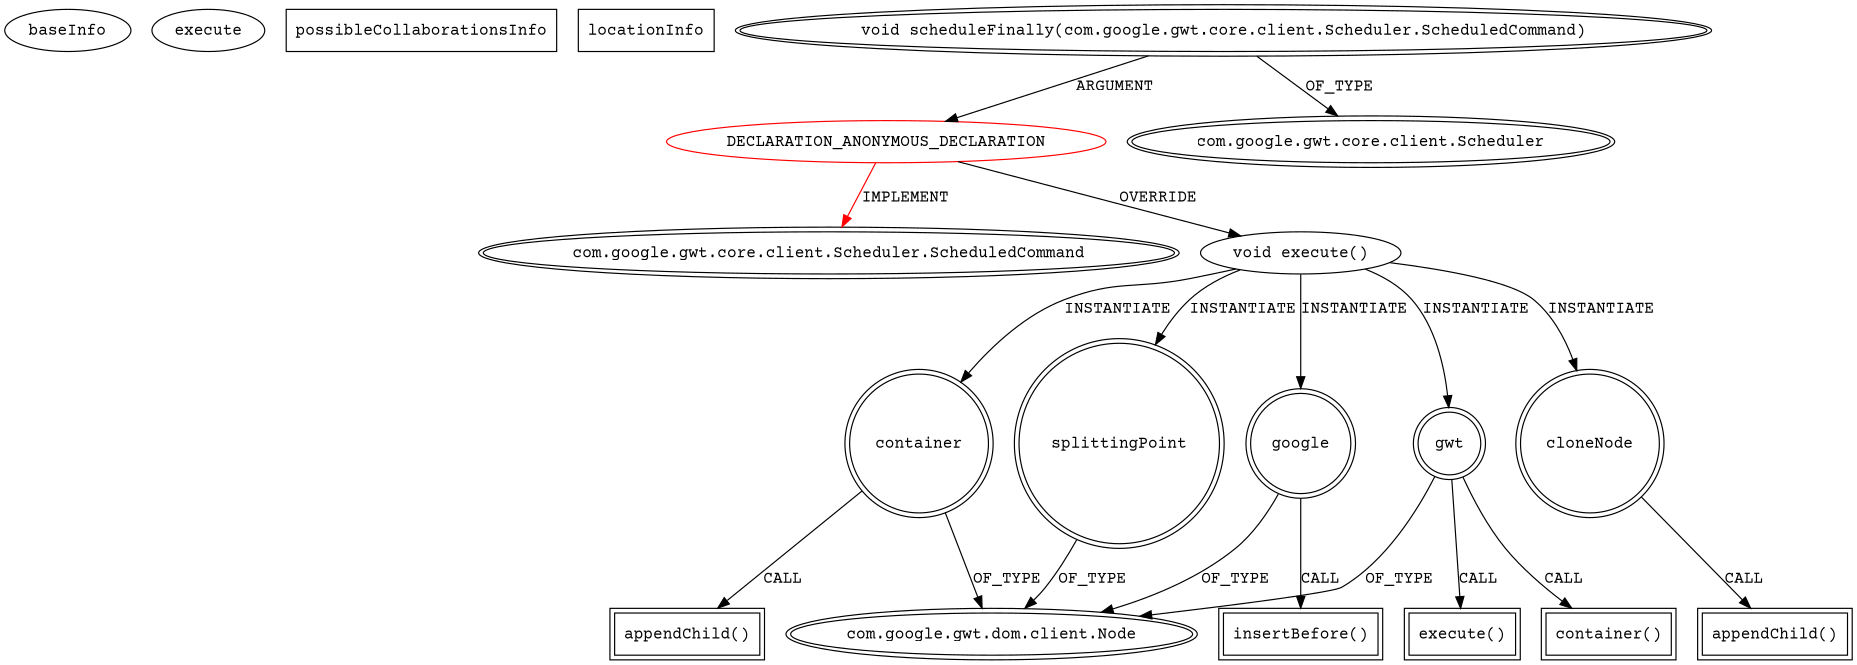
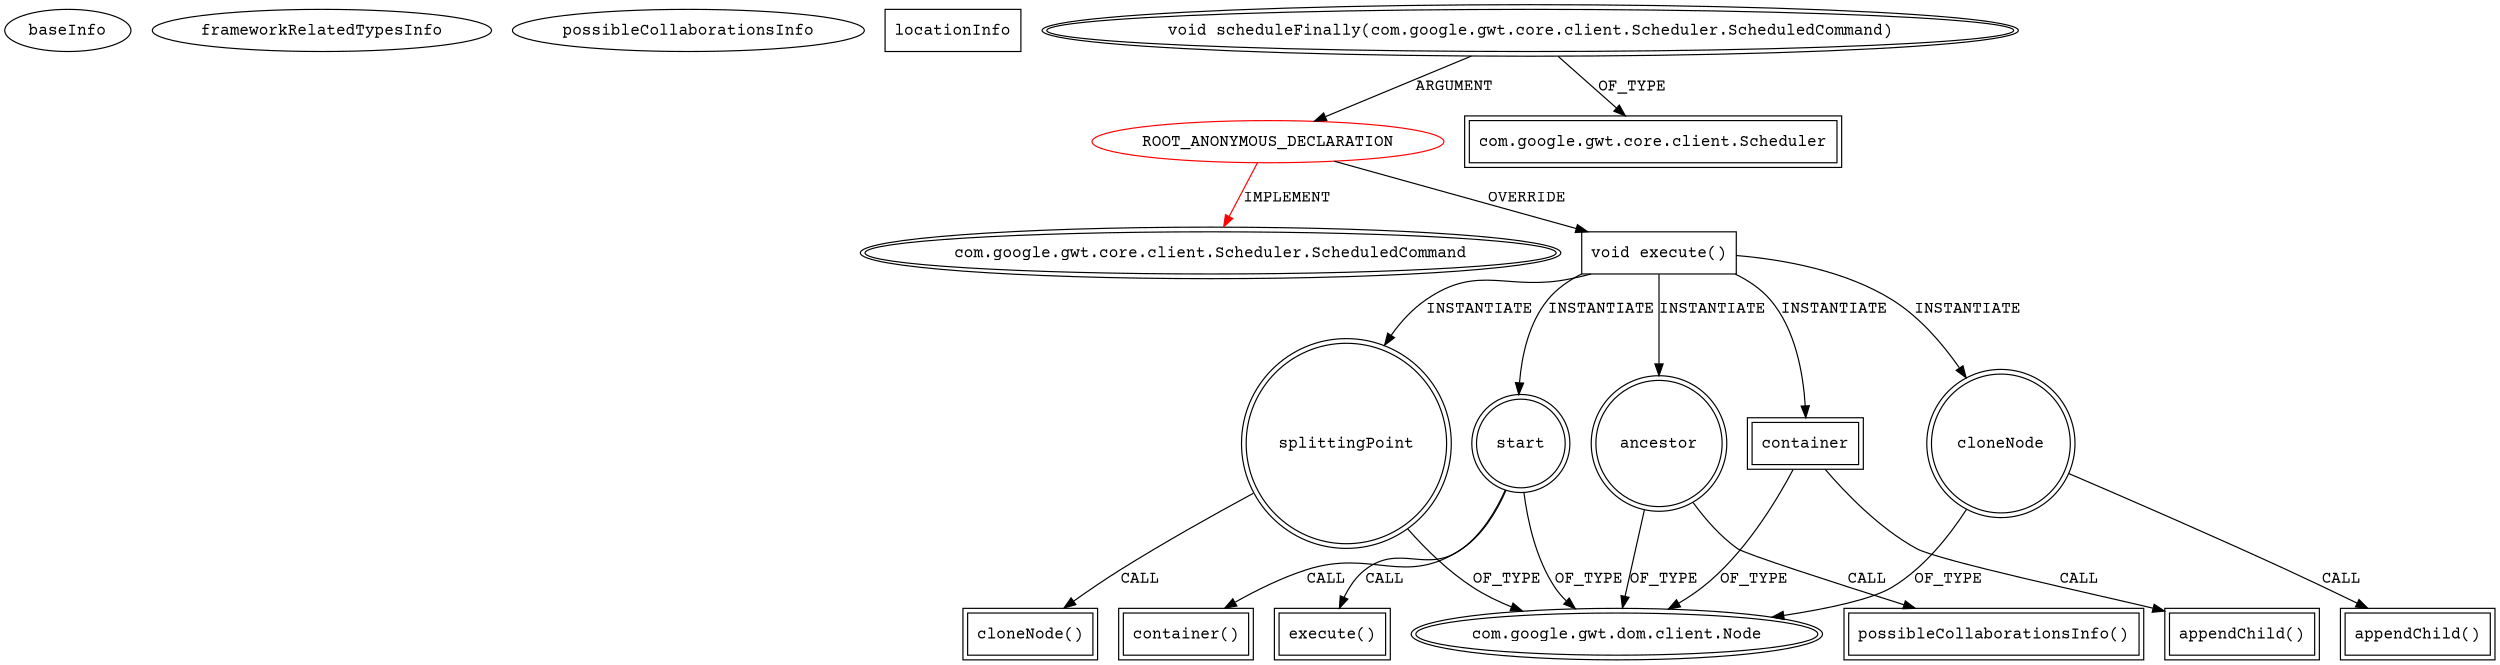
  digraph {
    fontname="Courier Prime"
    node [fontname="Courier Prime" isFrameworkType=true vertexType=INSIDE_CALL peripheries=2]
    edge [fontname="Courier Prime"]
    baseInfo [category=extension_graph graphId=1248 isAnonymous=true possibleRelation=false isFrameworkType="" vertexType="" peripheries=""]
-   frameworkRelatedTypesInfo [0="com.google.gwt.core.client.Scheduler.ScheduledCommand" label=execute isFrameworkType="" vertexType="" peripheries=""]
-   possibleCollaborationsInfo [shape=box isFrameworkType="" vertexType="" peripheries=""]
+   frameworkRelatedTypesInfo [0="com.google.gwt.core.client.Scheduler.ScheduledCommand" isFrameworkType="" vertexType="" peripheries=""]
+   possibleCollaborationsInfo [isFrameworkType="" vertexType="" peripheries=""]
    locationInfo [contextSignature="void insert(SurfaceSelection)" filePath="/dapicard-gwt-surface/gwt-surface-master/gwt-surface/src/main/java/com/axeiya/gwt/surface/client/inserter/blockinserter/BlockInserter.java" graphId=1248 projectName="dapicard-gwt-surface" shape=box isFrameworkType="" vertexType="" peripheries=""]
-   n5 [color=red isFrameworkType=false label=DECLARATION_ANONYMOUS_DECLARATION vertexType=ROOT_ANONYMOUS_DECLARATION peripheries=""]
+   n5 [color=red isFrameworkType=false label=ROOT_ANONYMOUS_DECLARATION vertexType=ROOT_ANONYMOUS_DECLARATION peripheries=""]
    n6 [label="com.google.gwt.core.client.Scheduler.ScheduledCommand" vertexType=FRAMEWORK_INTERFACE_TYPE]
-   n7 [isFrameworkType=false label="void execute()" shape=ellipse vertexType=OVERRIDING_METHOD_DECLARATION peripheries=""]
-   n8 [label=google shape=circle vertexType=VARIABLE_EXPRESION]
+   n7 [isFrameworkType=false label="void execute()" shape=box vertexType=OVERRIDING_METHOD_DECLARATION peripheries=""]
+   n8 [label=ancestor shape=circle vertexType=VARIABLE_EXPRESION]
    n9 [label=splittingPoint shape=circle vertexType=VARIABLE_EXPRESION]
-   n10 [label=gwt shape=circle vertexType=VARIABLE_EXPRESION]
+   n10 [label=start shape=circle vertexType=VARIABLE_EXPRESION]
    n11 [label=cloneNode shape=circle vertexType=VARIABLE_EXPRESION]
-   n12 [label=container shape=circle vertexType=VARIABLE_EXPRESION]
+   n12 [label=container shape=box vertexType=VARIABLE_EXPRESION]
    n13 [label="void scheduleFinally(com.google.gwt.core.client.Scheduler.ScheduledCommand)" vertexType=OUTSIDE_CALL]
-   n14 [label="com.google.gwt.core.client.Scheduler" vertexType=FRAMEWORK_CLASS_TYPE]
+   n14 [label="com.google.gwt.core.client.Scheduler" vertexType=FRAMEWORK_CLASS_TYPE shape=box]
    n15 [label="com.google.gwt.dom.client.Node" vertexType=FRAMEWORK_CLASS_TYPE]
-   n16 [label="insertBefore()" shape=box]
+   n16 [label="possibleCollaborationsInfo()" shape=box]
+   n17 [label="cloneNode()" shape=box]
    n18 [label="container()" shape=box]
    n19 [label="execute()" shape=box]
    n20 [label="appendChild()" shape=box]
    n21 [label="appendChild()" shape=box]
    n5 -> n6 [color=red label=IMPLEMENT]
    n5 -> n7 [label=OVERRIDE]
    n7 -> n8 [label=INSTANTIATE]
    n7 -> n9 [label=INSTANTIATE]
    n7 -> n10 [label=INSTANTIATE]
    n7 -> n11 [label=INSTANTIATE]
    n7 -> n12 [label=INSTANTIATE]
    n8 -> n15 [label=OF_TYPE]
    n8 -> n16 [label=CALL]
    n9 -> n15 [label=OF_TYPE]
+   n9 -> n17 [label=CALL]
    n10 -> n15 [label=OF_TYPE]
    n10 -> n18 [label=CALL]
    n10 -> n19 [label=CALL]
+   n11 -> n15 [label=OF_TYPE]
    n11 -> n20 [label=CALL]
    n12 -> n15 [label=OF_TYPE]
    n12 -> n21 [label=CALL]
    n13 -> n5 [label=ARGUMENT]
    n13 -> n14 [label=OF_TYPE]
  }
